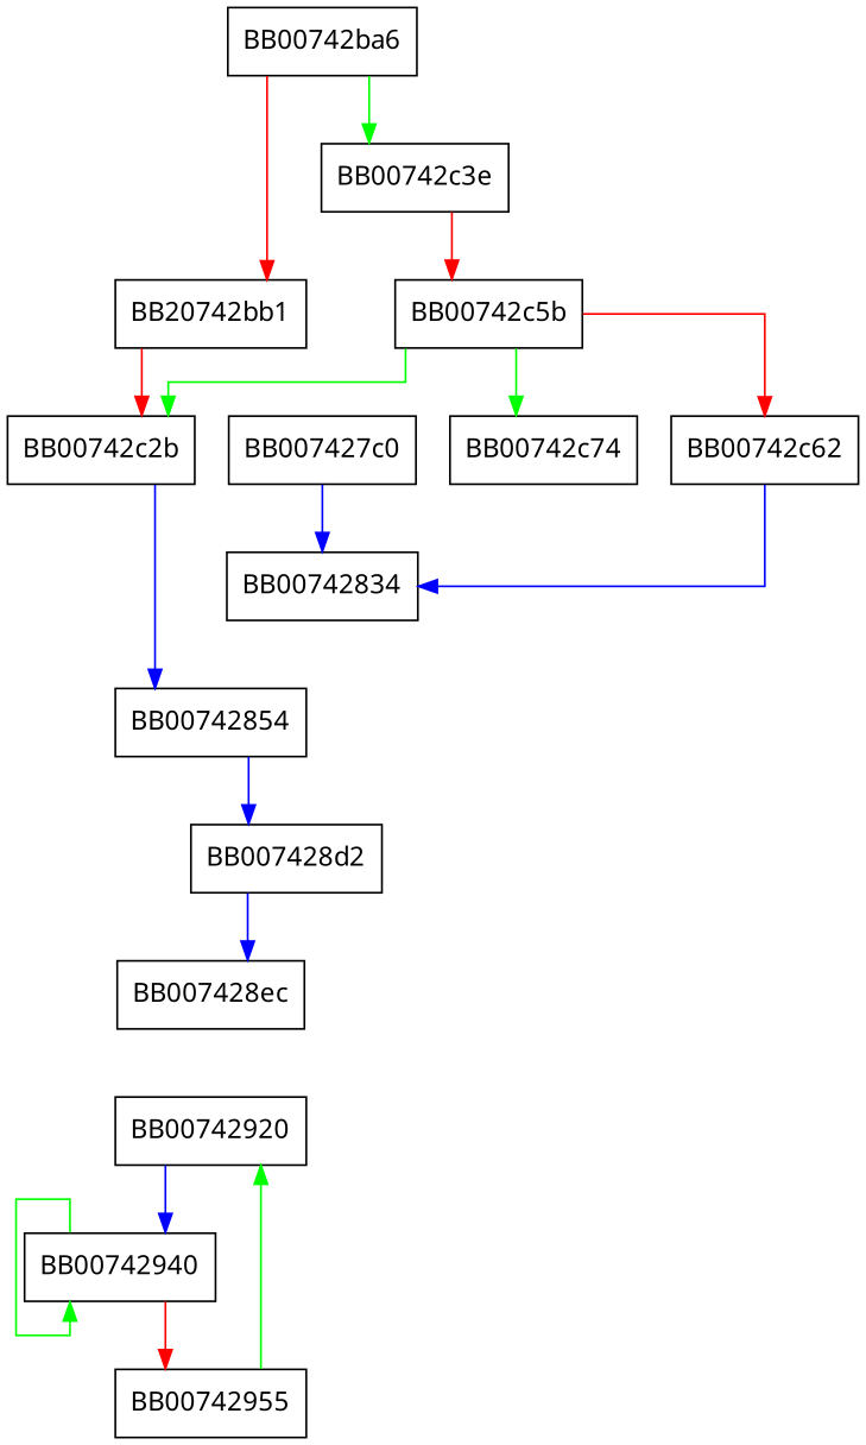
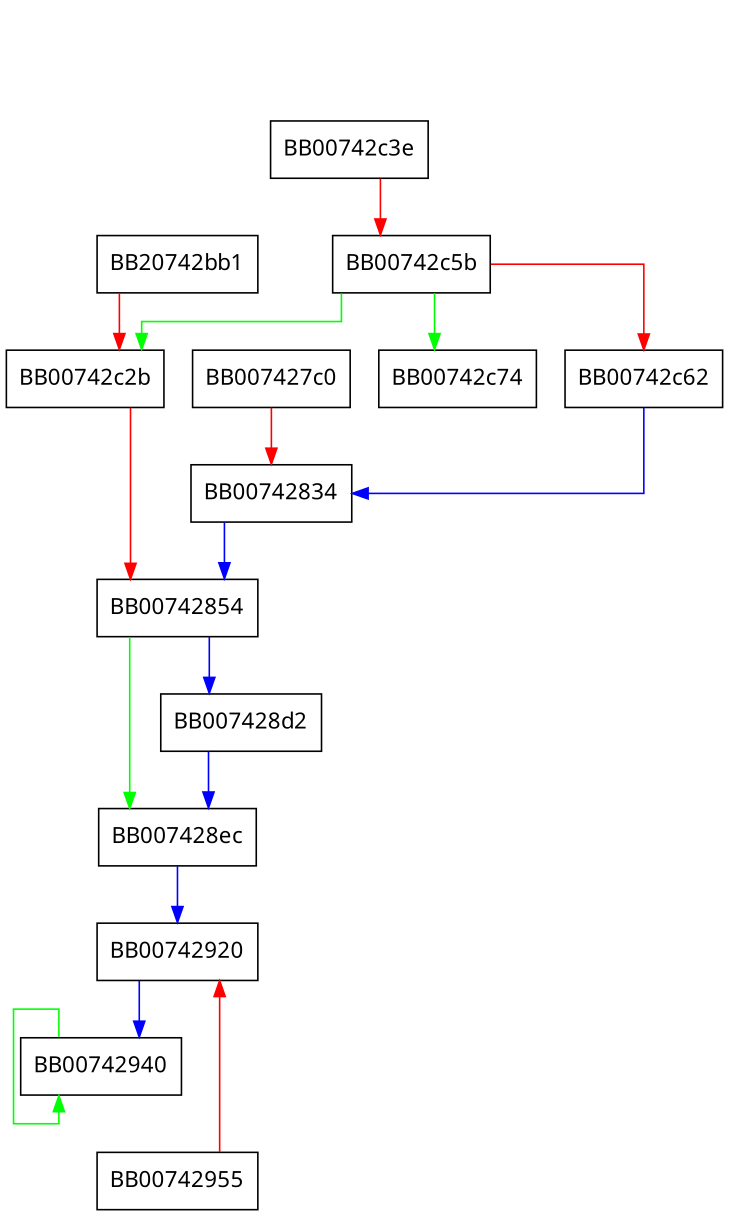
  digraph {
    fontname="Noto Sans"
    splines=ortho
    node [fontname="Noto Sans" shape=box]
    edge [color=blue fontname="Noto Sans"]
    BB007427c0
    BB00742834
    BB00742854
    BB007428ec
    BB007428d2
    BB00742920
    BB00742940
    BB00742955
    BB00742c3e
    BB00742c5b
-   BB00742ba6
    n12 [label=BB20742bb1]
    BB00742c2b
    BB00742c74
    BB00742c62
-   BB007427c0 -> BB00742834
+   BB007427c0 -> BB00742834 [color=red]
+   BB00742834 -> BB00742854
+   BB00742854 -> BB007428ec [color=green]
    BB00742854 -> BB007428d2
+   BB007428ec -> BB00742920
    BB007428d2 -> BB007428ec
    BB00742920 -> BB00742940
    BB00742940 -> BB00742940 [color=green]
-   BB00742940 -> BB00742955 [color=red]
-   BB00742955 -> BB00742920 [color=green]
+   BB00742955 -> BB00742920 [color=red]
    BB00742c3e -> BB00742c5b [color=red]
    BB00742c5b -> BB00742c2b [color=green]
    BB00742c5b -> BB00742c74 [color=green]
    BB00742c5b -> BB00742c62 [color=red]
-   BB00742ba6 -> BB00742c3e [color=green]
-   BB00742ba6 -> n12 [color=red]
    n12 -> BB00742c2b [color=red]
-   BB00742c2b -> BB00742854
+   BB00742c2b -> BB00742854 [color=red]
    BB00742c62 -> BB00742834
  }
